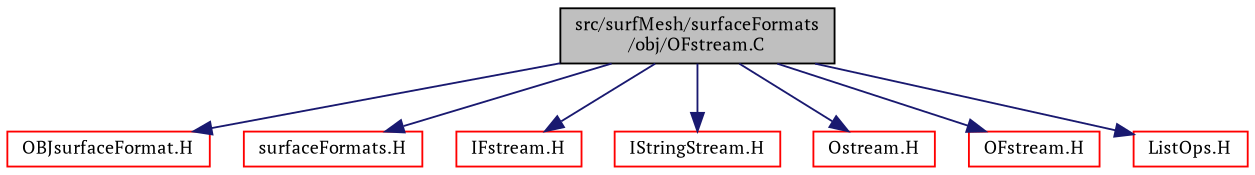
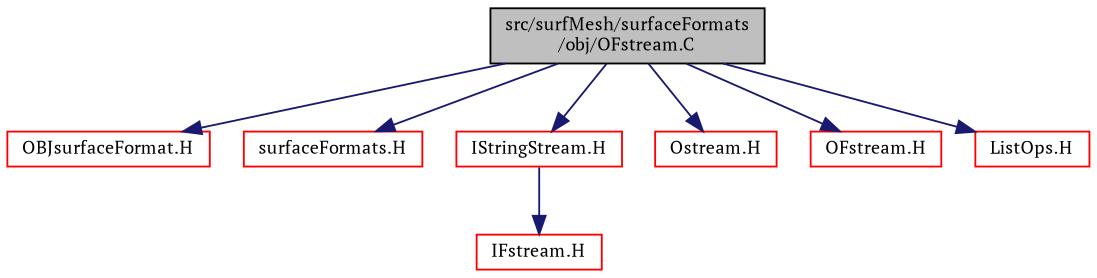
  digraph {
    fontname="PT Serif"
    node [color=red fontname="PT Serif" fontsize=10 shape=record]
    edge [color=midnightblue fontname="PT Serif" fontsize=10 labelfontname=Helvetica labelfontsize=10 style=solid]
    n1 [color=black fillcolor=grey75 fontcolor=black height=0.2 label="src/surfMesh/surfaceFormats\l/obj/OFstream.C" style=filled width=0.4]
    n2 [height=0.2 label="OBJsurfaceFormat.H" width=0.4]
    n3 [height=0.2 label="surfaceFormats.H" width=0.4]
    n4 [height=0.2 label="IFstream.H" width=0.4]
    n5 [height=0.2 label="IStringStream.H" width=0.4]
    n6 [height=0.2 label="Ostream.H" width=0.4]
    n7 [height=0.2 label="OFstream.H" width=0.4]
    n8 [height=0.2 label="ListOps.H" width=0.4]
    n1 -> n2
    n1 -> n3
-   n1 -> n4
+   n5 -> n4
    n1 -> n5
    n1 -> n6
    n1 -> n7
    n1 -> n8
  }
